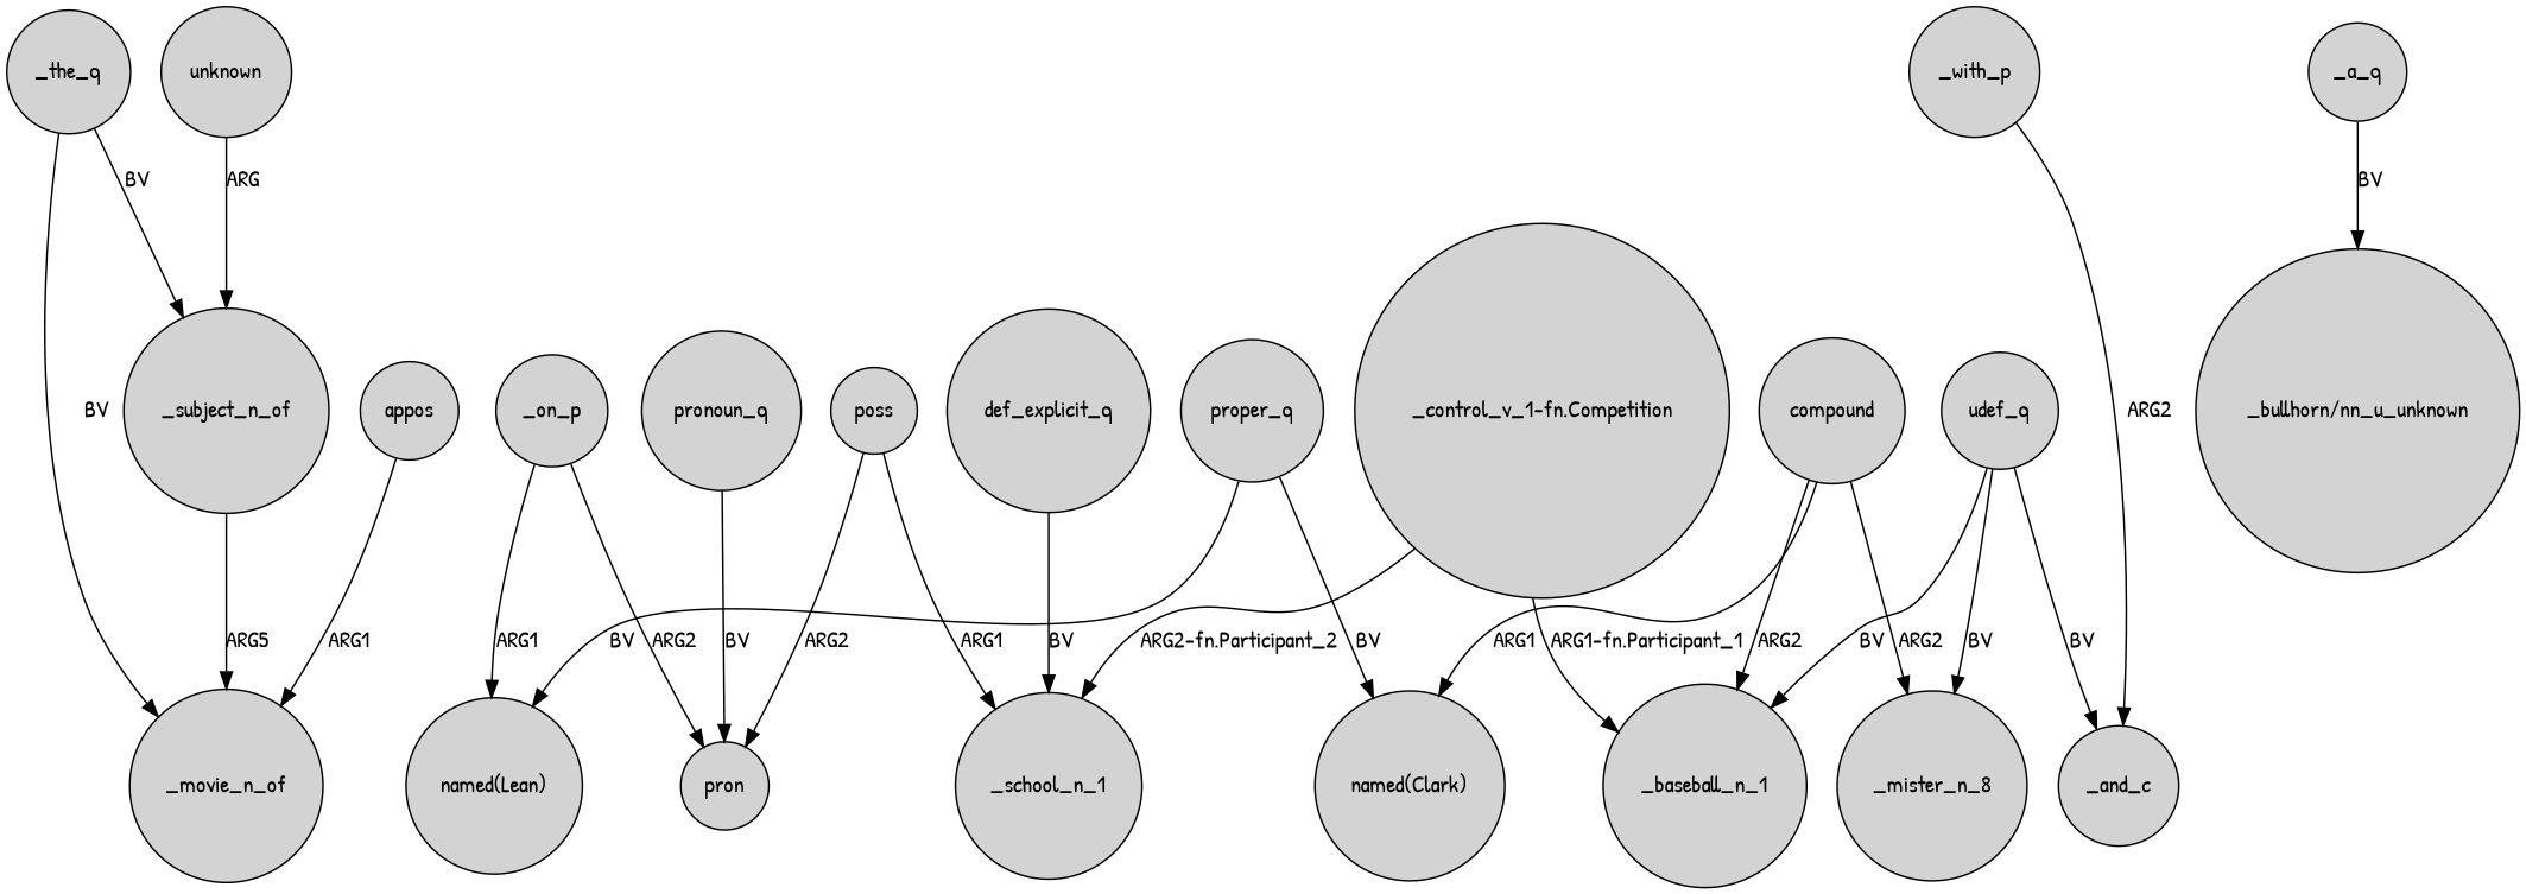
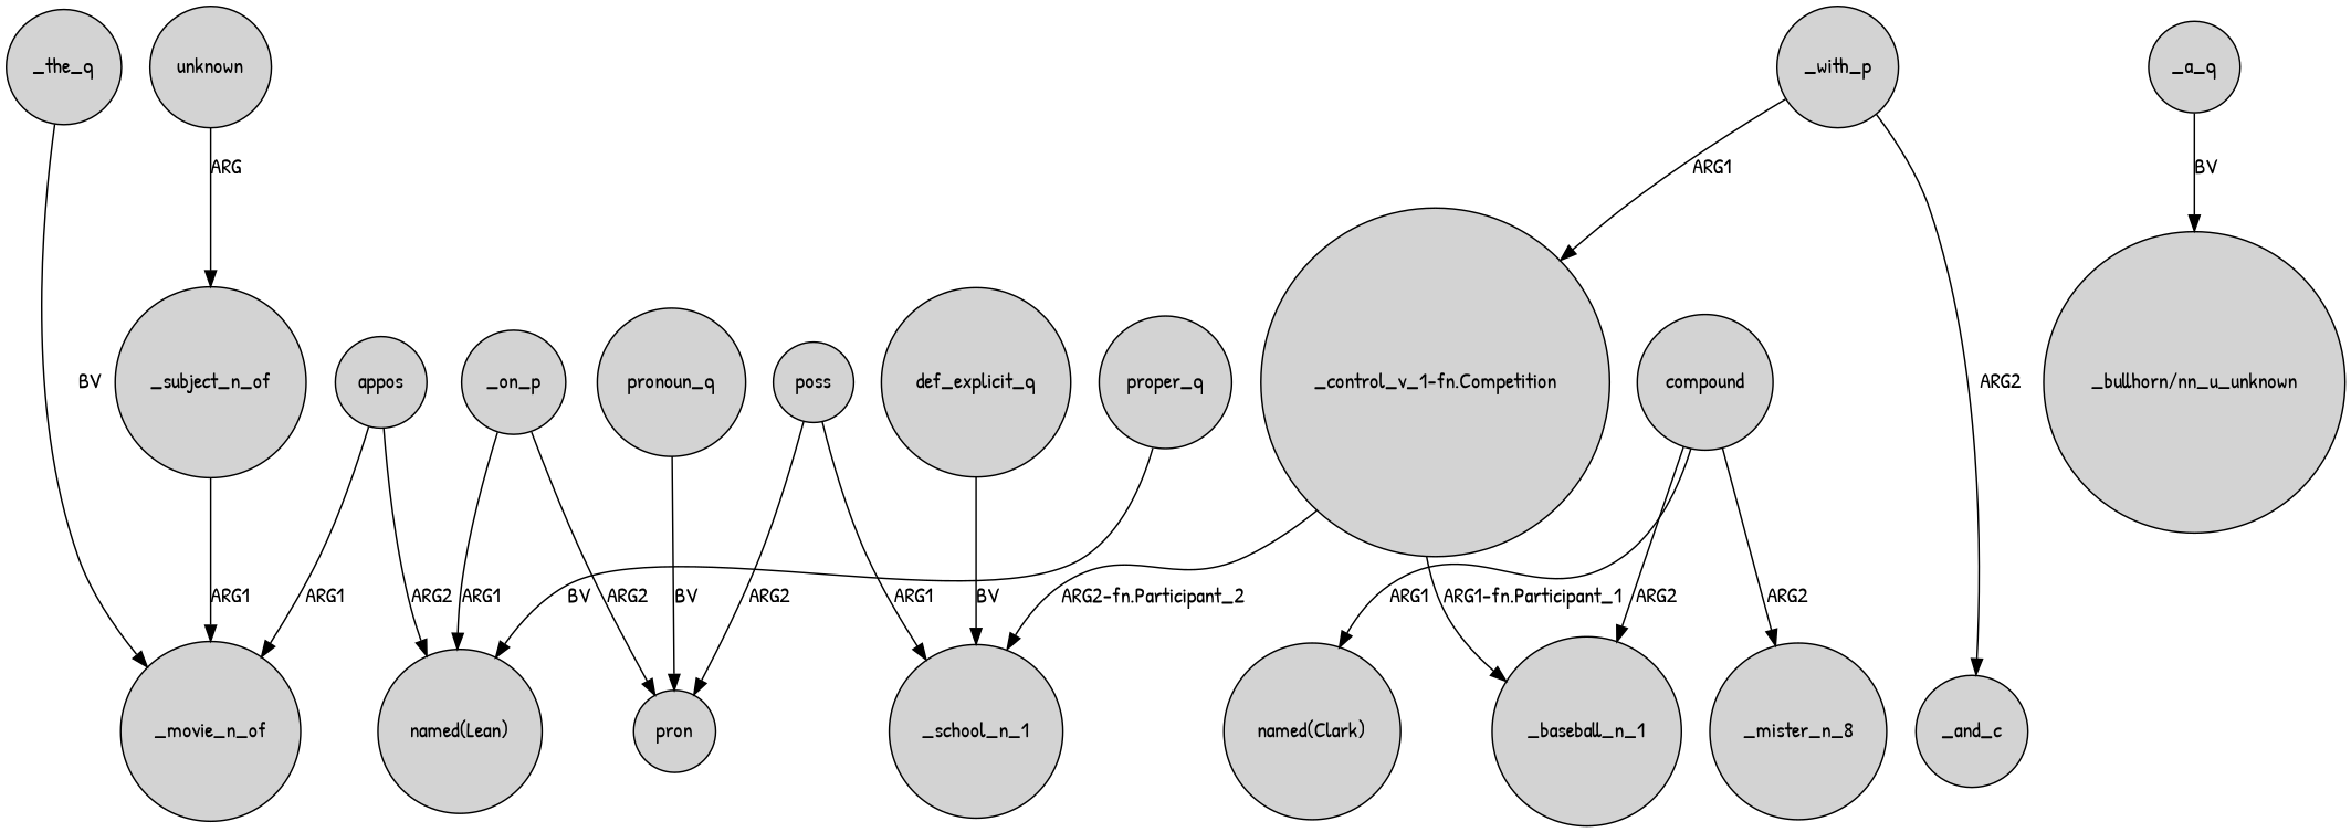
  digraph {
    fontname="Patrick Hand"
    node [fontname="Patrick Hand" shape=circle style=filled]
    edge [fontname="Patrick Hand"]
    unknown
    _subject_n_of
    _movie_n_of
    _on_p
    "named(Lean)"
    pron
    appos
    compound
    _baseball_n_1
    n10 [label=_mister_n_8]
    "named(Clark)"
    "_control_v_1-fn.Competition"
    _school_n_1
-   udef_q
    _and_c
    _the_q
    _a_q
    "_bullhorn/nn_u_unknown"
    pronoun_q
    poss
    def_explicit_q
    _with_p
    proper_q
    unknown -> _subject_n_of [label=ARG]
-   _subject_n_of -> _movie_n_of [label=ARG5]
+   _subject_n_of -> _movie_n_of [label=ARG1]
    _on_p -> "named(Lean)" [label=ARG1]
    _on_p -> pron [label=ARG2]
    appos -> _movie_n_of [label=ARG1]
+   appos -> "named(Lean)" [label=ARG2]
    compound -> _baseball_n_1 [label=ARG2]
    compound -> n10 [label=ARG2]
    compound -> "named(Clark)" [label=ARG1]
    "_control_v_1-fn.Competition" -> _baseball_n_1 [label="ARG1-fn.Participant_1"]
    "_control_v_1-fn.Competition" -> _school_n_1 [label="ARG2-fn.Participant_2"]
-   udef_q -> _baseball_n_1 [label=BV]
-   udef_q -> n10 [label=BV]
-   udef_q -> _and_c [label=BV]
-   _the_q -> _subject_n_of [label=BV]
    _the_q -> _movie_n_of [label=BV]
    _a_q -> "_bullhorn/nn_u_unknown" [label=BV]
    pronoun_q -> pron [label=BV]
    poss -> pron [label=ARG2]
    poss -> _school_n_1 [label=ARG1]
    def_explicit_q -> _school_n_1 [label=BV]
+   _with_p -> "_control_v_1-fn.Competition" [label=ARG1]
    _with_p -> _and_c [label=ARG2]
    proper_q -> "named(Lean)" [label=BV]
-   proper_q -> "named(Clark)" [label=BV]
  }
